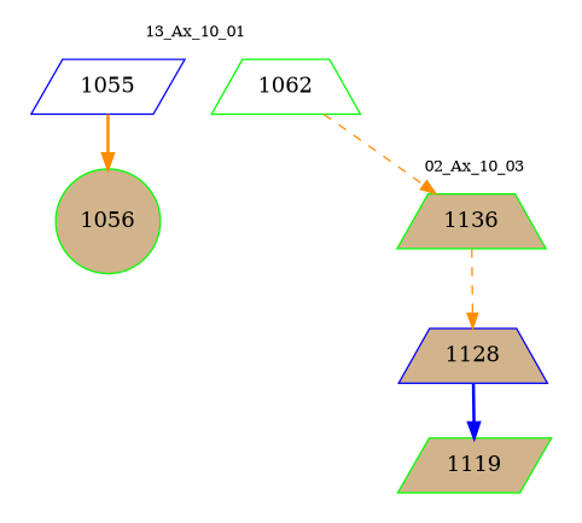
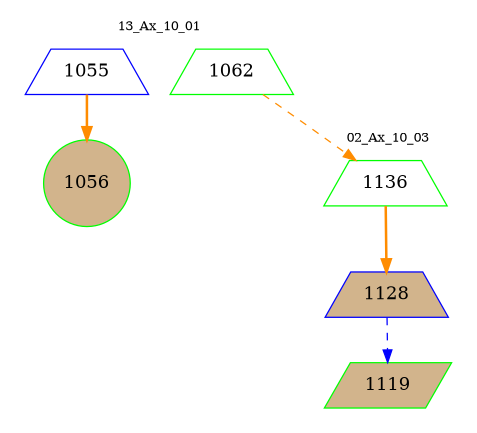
  digraph {
    node [color=green fillcolor=white shape=trapezium style=filled]
    edge [color=darkorange style=dashed]
    n1 [label=1062]
-   n2 [color=blue label=1055 shape=parallelogram]
+   n2 [color=blue label=1055]
    n3 [fillcolor=tan label=1056 shape=circle]
-   n4 [fillcolor=tan label=1136]
+   n4 [label=1136]
    n5 [color=blue fillcolor=tan label=1128]
    n6 [fillcolor=tan label=1119 shape=parallelogram]
    subgraph cluster_1 {
      color=white
      fontsize=10
      label="13_Ax_10_01"
      n1
      n2
      n3
    }
    subgraph cluster_2 {
      color=white
      fontsize=10
      label="02_Ax_10_03"
      n4
      n5
      n6
    }
    n1 -> n4
    n2 -> n3 [style=bold]
-   n4 -> n5
-   n5 -> n6 [color=blue style=bold]
+   n4 -> n5 [style=bold]
+   n5 -> n6 [color=blue]
  }
